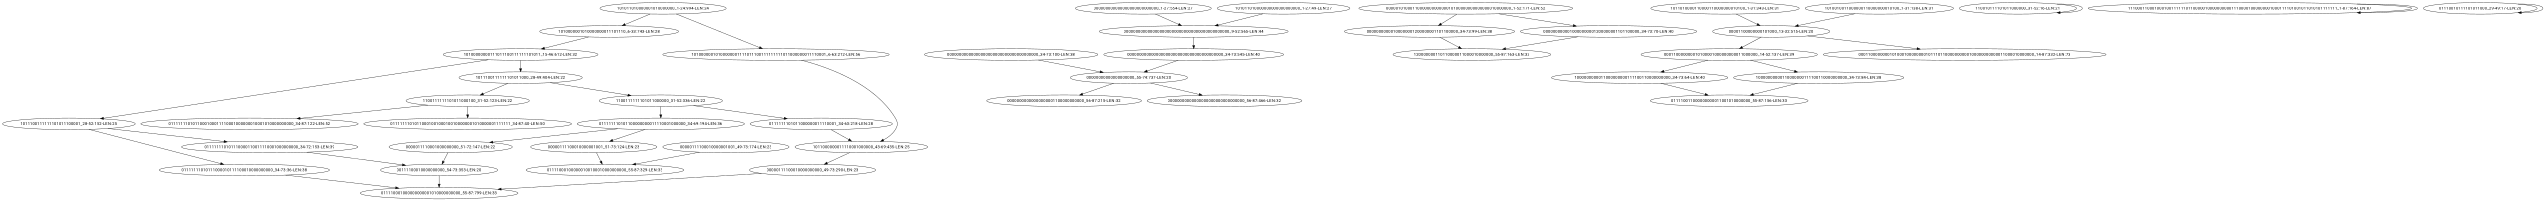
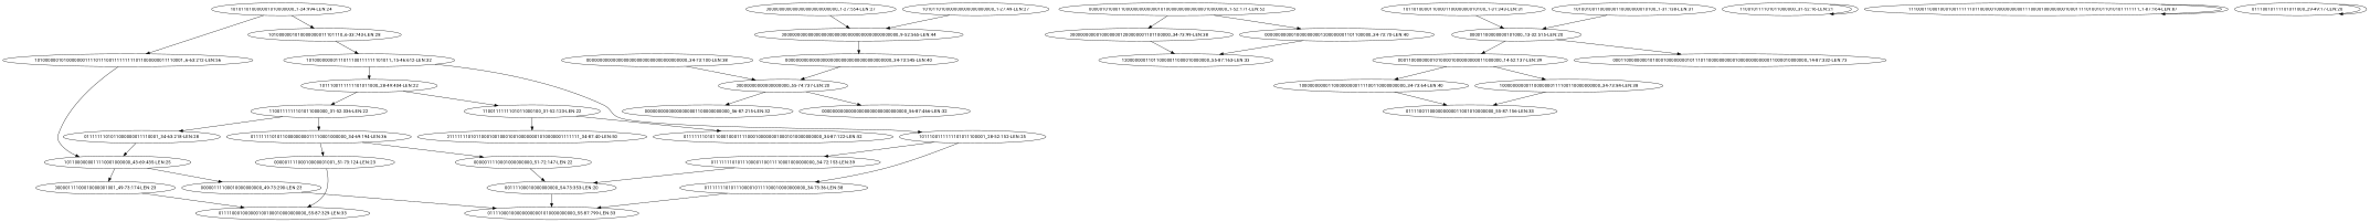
  digraph {
    fontname=Roboto
    node [fontname=Roboto]
    edge [fontname=Roboto]
    "101011010000001010000000_1-24:994-LEN:24"
    "1010000001010000000011101110_6-33:743-LEN:28"
    "10100000010100000001111011100111111111011000000011110001_6-63:212-LEN:56"
    "10100000000111011100111111101011_15-46:612-LEN:32"
    "1011000000011110001000000_43-69:435-LEN:25"
    "1011100111111101011000_28-49:404-LEN:22"
    "1011100111111101011100001_28-52:152-LEN:25"
    "00000111100010000000000_49-73:290-LEN:23"
    "00000111100010000001001_49-73:174-LEN:23"
    "0111111101011000000011110001_34-63:218-LEN:28"
    "011110001000000000001010000000000_55-87:799-LEN:33"
    "011110001000000100100010000000000_55-87:329-LEN:33"
    "00000000000000000000000000000000000000_34-73:100-LEN:38"
    "00000000000000000000_55-74:737-LEN:20"
    "00000000000000000001100000000000_56-87:215-LEN:32"
    "00000000000000000000000000000000_56-87:466-LEN:32"
    "00000000000100000001200000001101100000_34-73:99-LEN:38"
    "120000000110110000011000010000000_55-87:163-LEN:33"
    "000110000000010100001000000000011000000_14-52:137-LEN:39"
    "1000000000011000000000111100110000000000_34-73:64-LEN:40"
    "10000000000110000000111100110000000000_34-73:84-LEN:38"
    "011110011000000000011001010000000_55-87:156-LEN:33"
    "1100111111101011000100_31-52:123-LEN:22"
    "1100111111101011000000_31-52:336-LEN:22"
    "01111111010111000010111100010000000000_34-73:36-LEN:38"
    "011111110101110000110011110001000000000_34-72:153-LEN:39"
    "0111111101011000100011110001000000010001010000000000_34-87:122-LEN:52"
    "01111111010110001001000100100000001010000001111111_34-87:40-LEN:50"
    "011111110101100000000011110001000000_34-69:194-LEN:36"
    "00111100010000000000_54-73:353-LEN:20"
    "0000011110001000000000_51-72:147-LEN:22"
    "00000111100010000001001_51-73:124-LEN:23"
    "000000000000000000000000000_1-27:554-LEN:27"
    "00000000000000000000000000000000000000000000_9-52:565-LEN:44"
    "0000000000000000000000000000000000000000_34-73:545-LEN:40"
    "110010111101011000000_31-52:16-LEN:21"
    "0000000000010000000001200000001101100000_34-73:70-LEN:40"
    "0000010100011000000000000010100000000000000010000000_1-52:171-LEN:52"
    "1011010000110000110000000010100_1-31:343-LEN:31"
    "00001100000000101000_13-32:515-LEN:20"
    "0001100000000101000100000000101110110000000000100000000000011000010000000_14-87:332-LEN:73"
    "1010010011000000110000000010100_1-31:138-LEN:31"
    "111000110001000100111111011000001000000000011100001000000001000111101001011010101111111_1-87:164-LEN:87"
    "01110010111101011000_29-49:17-LEN:20"
    "101011010000000000000000000_1-27:49-LEN:27"
    "101011010000001010000000_1-24:994-LEN:24" -> "1010000001010000000011101110_6-33:743-LEN:28"
    "101011010000001010000000_1-24:994-LEN:24" -> "10100000010100000001111011100111111111011000000011110001_6-63:212-LEN:56"
    "1010000001010000000011101110_6-33:743-LEN:28" -> "10100000000111011100111111101011_15-46:612-LEN:32"
    "10100000010100000001111011100111111111011000000011110001_6-63:212-LEN:56" -> "1011000000011110001000000_43-69:435-LEN:25"
    "10100000000111011100111111101011_15-46:612-LEN:32" -> "1011100111111101011000_28-49:404-LEN:22"
    "10100000000111011100111111101011_15-46:612-LEN:32" -> "1011100111111101011100001_28-52:152-LEN:25"
    "1011000000011110001000000_43-69:435-LEN:25" -> "00000111100010000000000_49-73:290-LEN:23"
+   "1011000000011110001000000_43-69:435-LEN:25" -> "00000111100010000001001_49-73:174-LEN:23"
    "1011100111111101011000_28-49:404-LEN:22" -> "1100111111101011000100_31-52:123-LEN:22"
    "1011100111111101011000_28-49:404-LEN:22" -> "1100111111101011000000_31-52:336-LEN:22"
    "1011100111111101011100001_28-52:152-LEN:25" -> "01111111010111000010111100010000000000_34-73:36-LEN:38"
    "1011100111111101011100001_28-52:152-LEN:25" -> "011111110101110000110011110001000000000_34-72:153-LEN:39"
    "00000111100010000000000_49-73:290-LEN:23" -> "011110001000000000001010000000000_55-87:799-LEN:33"
    "00000111100010000001001_49-73:174-LEN:23" -> "011110001000000100100010000000000_55-87:329-LEN:33"
    "0111111101011000000011110001_34-63:218-LEN:28" -> "1011000000011110001000000_43-69:435-LEN:25"
    "00000000000000000000000000000000000000_34-73:100-LEN:38" -> "00000000000000000000_55-74:737-LEN:20"
    "00000000000000000000_55-74:737-LEN:20" -> "00000000000000000001100000000000_56-87:215-LEN:32"
    "00000000000000000000_55-74:737-LEN:20" -> "00000000000000000000000000000000_56-87:466-LEN:32"
    "00000000000100000001200000001101100000_34-73:99-LEN:38" -> "120000000110110000011000010000000_55-87:163-LEN:33"
    "000110000000010100001000000000011000000_14-52:137-LEN:39" -> "1000000000011000000000111100110000000000_34-73:64-LEN:40"
    "000110000000010100001000000000011000000_14-52:137-LEN:39" -> "10000000000110000000111100110000000000_34-73:84-LEN:38"
    "1000000000011000000000111100110000000000_34-73:64-LEN:40" -> "011110011000000000011001010000000_55-87:156-LEN:33"
    "10000000000110000000111100110000000000_34-73:84-LEN:38" -> "011110011000000000011001010000000_55-87:156-LEN:33"
    "1100111111101011000100_31-52:123-LEN:22" -> "0111111101011000100011110001000000010001010000000000_34-87:122-LEN:52"
    "1100111111101011000100_31-52:123-LEN:22" -> "01111111010110001001000100100000001010000001111111_34-87:40-LEN:50"
    "1100111111101011000000_31-52:336-LEN:22" -> "0111111101011000000011110001_34-63:218-LEN:28"
    "1100111111101011000000_31-52:336-LEN:22" -> "011111110101100000000011110001000000_34-69:194-LEN:36"
    "01111111010111000010111100010000000000_34-73:36-LEN:38" -> "011110001000000000001010000000000_55-87:799-LEN:33"
    "011111110101110000110011110001000000000_34-72:153-LEN:39" -> "00111100010000000000_54-73:353-LEN:20"
    "011111110101100000000011110001000000_34-69:194-LEN:36" -> "0000011110001000000000_51-72:147-LEN:22"
    "011111110101100000000011110001000000_34-69:194-LEN:36" -> "00000111100010000001001_51-73:124-LEN:23"
    "00111100010000000000_54-73:353-LEN:20" -> "011110001000000000001010000000000_55-87:799-LEN:33"
    "0000011110001000000000_51-72:147-LEN:22" -> "00111100010000000000_54-73:353-LEN:20"
    "00000111100010000001001_51-73:124-LEN:23" -> "011110001000000100100010000000000_55-87:329-LEN:33"
    "000000000000000000000000000_1-27:554-LEN:27" -> "00000000000000000000000000000000000000000000_9-52:565-LEN:44"
    "00000000000000000000000000000000000000000000_9-52:565-LEN:44" -> "0000000000000000000000000000000000000000_34-73:545-LEN:40"
    "0000000000000000000000000000000000000000_34-73:545-LEN:40" -> "00000000000000000000_55-74:737-LEN:20"
    "110010111101011000000_31-52:16-LEN:21" -> "110010111101011000000_31-52:16-LEN:21"
    "0000000000010000000001200000001101100000_34-73:70-LEN:40" -> "120000000110110000011000010000000_55-87:163-LEN:33"
    "0000010100011000000000000010100000000000000010000000_1-52:171-LEN:52" -> "00000000000100000001200000001101100000_34-73:99-LEN:38"
    "0000010100011000000000000010100000000000000010000000_1-52:171-LEN:52" -> "0000000000010000000001200000001101100000_34-73:70-LEN:40"
    "1011010000110000110000000010100_1-31:343-LEN:31" -> "00001100000000101000_13-32:515-LEN:20"
    "00001100000000101000_13-32:515-LEN:20" -> "000110000000010100001000000000011000000_14-52:137-LEN:39"
    "00001100000000101000_13-32:515-LEN:20" -> "0001100000000101000100000000101110110000000000100000000000011000010000000_14-87:332-LEN:73"
    "1010010011000000110000000010100_1-31:138-LEN:31" -> "00001100000000101000_13-32:515-LEN:20"
    "111000110001000100111111011000001000000000011100001000000001000111101001011010101111111_1-87:164-LEN:87" -> "111000110001000100111111011000001000000000011100001000000001000111101001011010101111111_1-87:164-LEN:87"
    "01110010111101011000_29-49:17-LEN:20" -> "01110010111101011000_29-49:17-LEN:20"
    "101011010000000000000000000_1-27:49-LEN:27" -> "00000000000000000000000000000000000000000000_9-52:565-LEN:44"
  }
